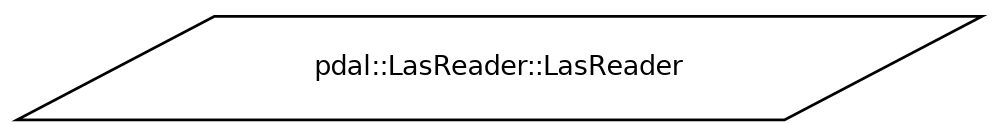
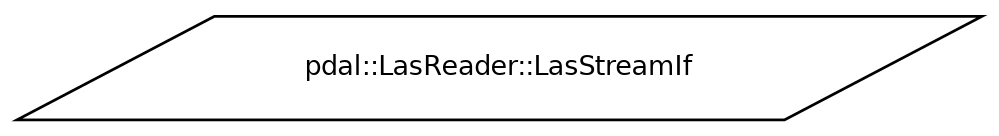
  digraph {
    rankdir=LR
-   n1 [color=black fillcolor=white fontname=Helvetica fontsize=10 height=0.2 label="pdal::LasReader::LasReader" shape=parallelogram style=filled width=0.4]
+   n1 [color=black fillcolor=white fontname=Helvetica fontsize=10 height=0.2 label="pdal::LasReader::LasStreamIf" shape=parallelogram style=filled width=0.4]
  }
